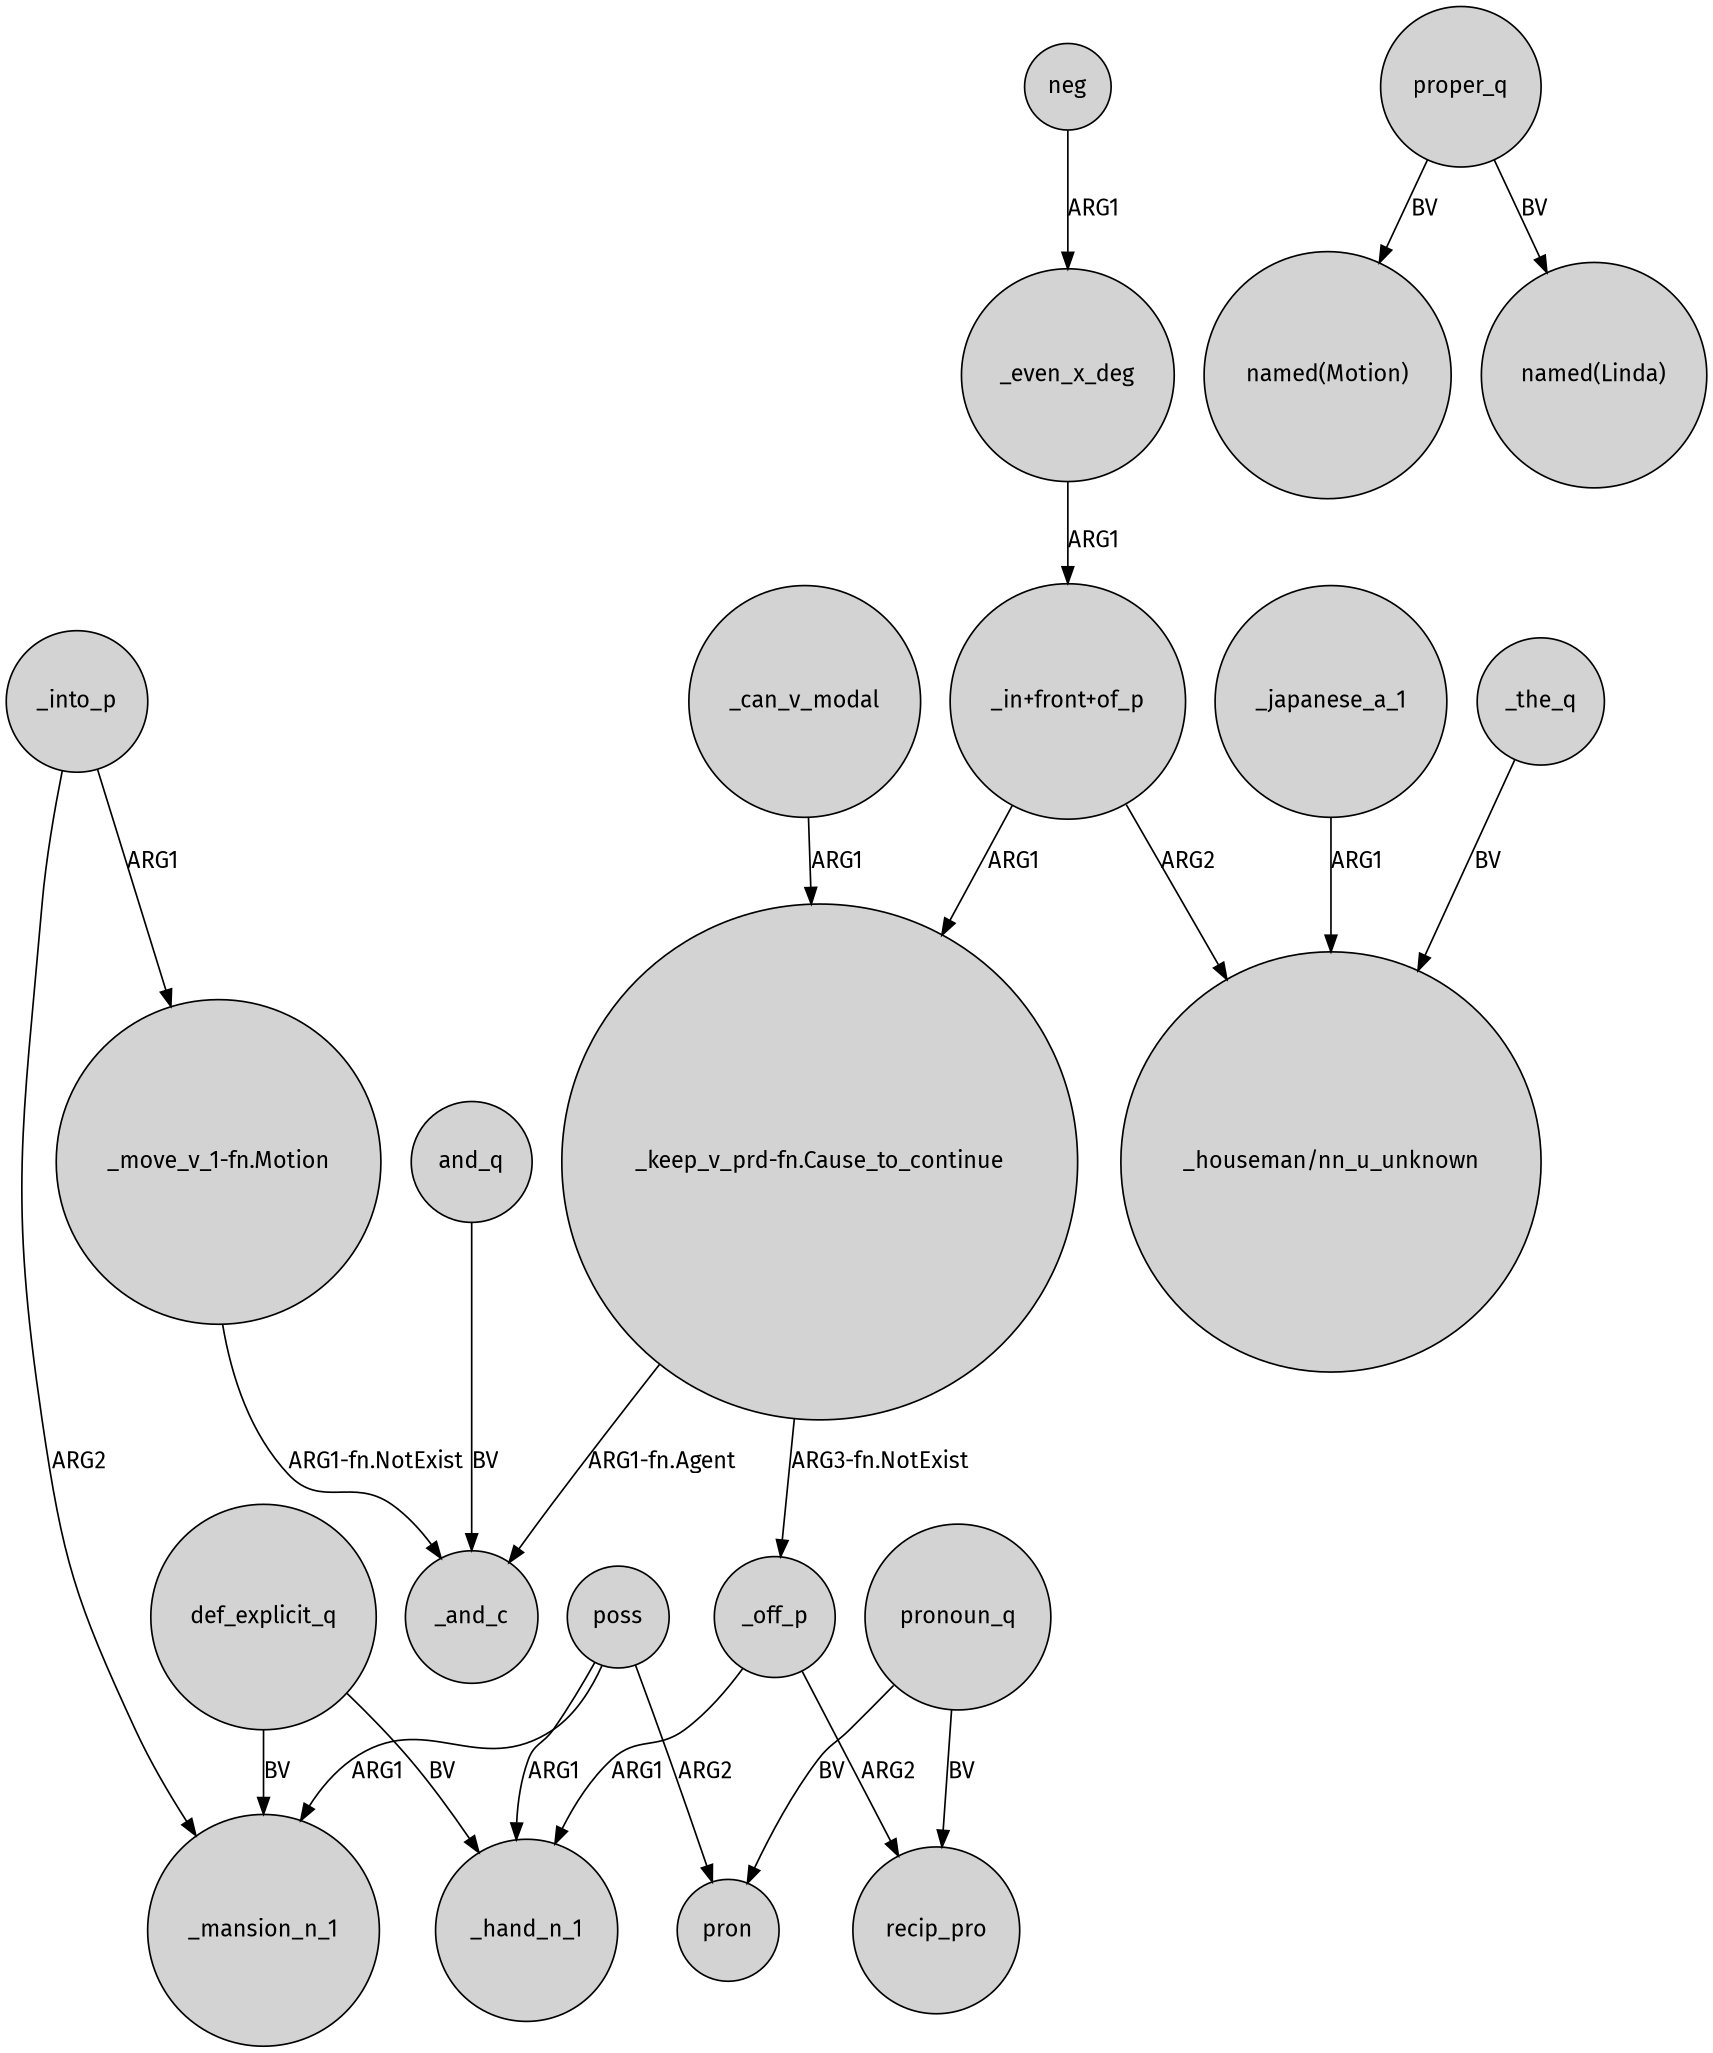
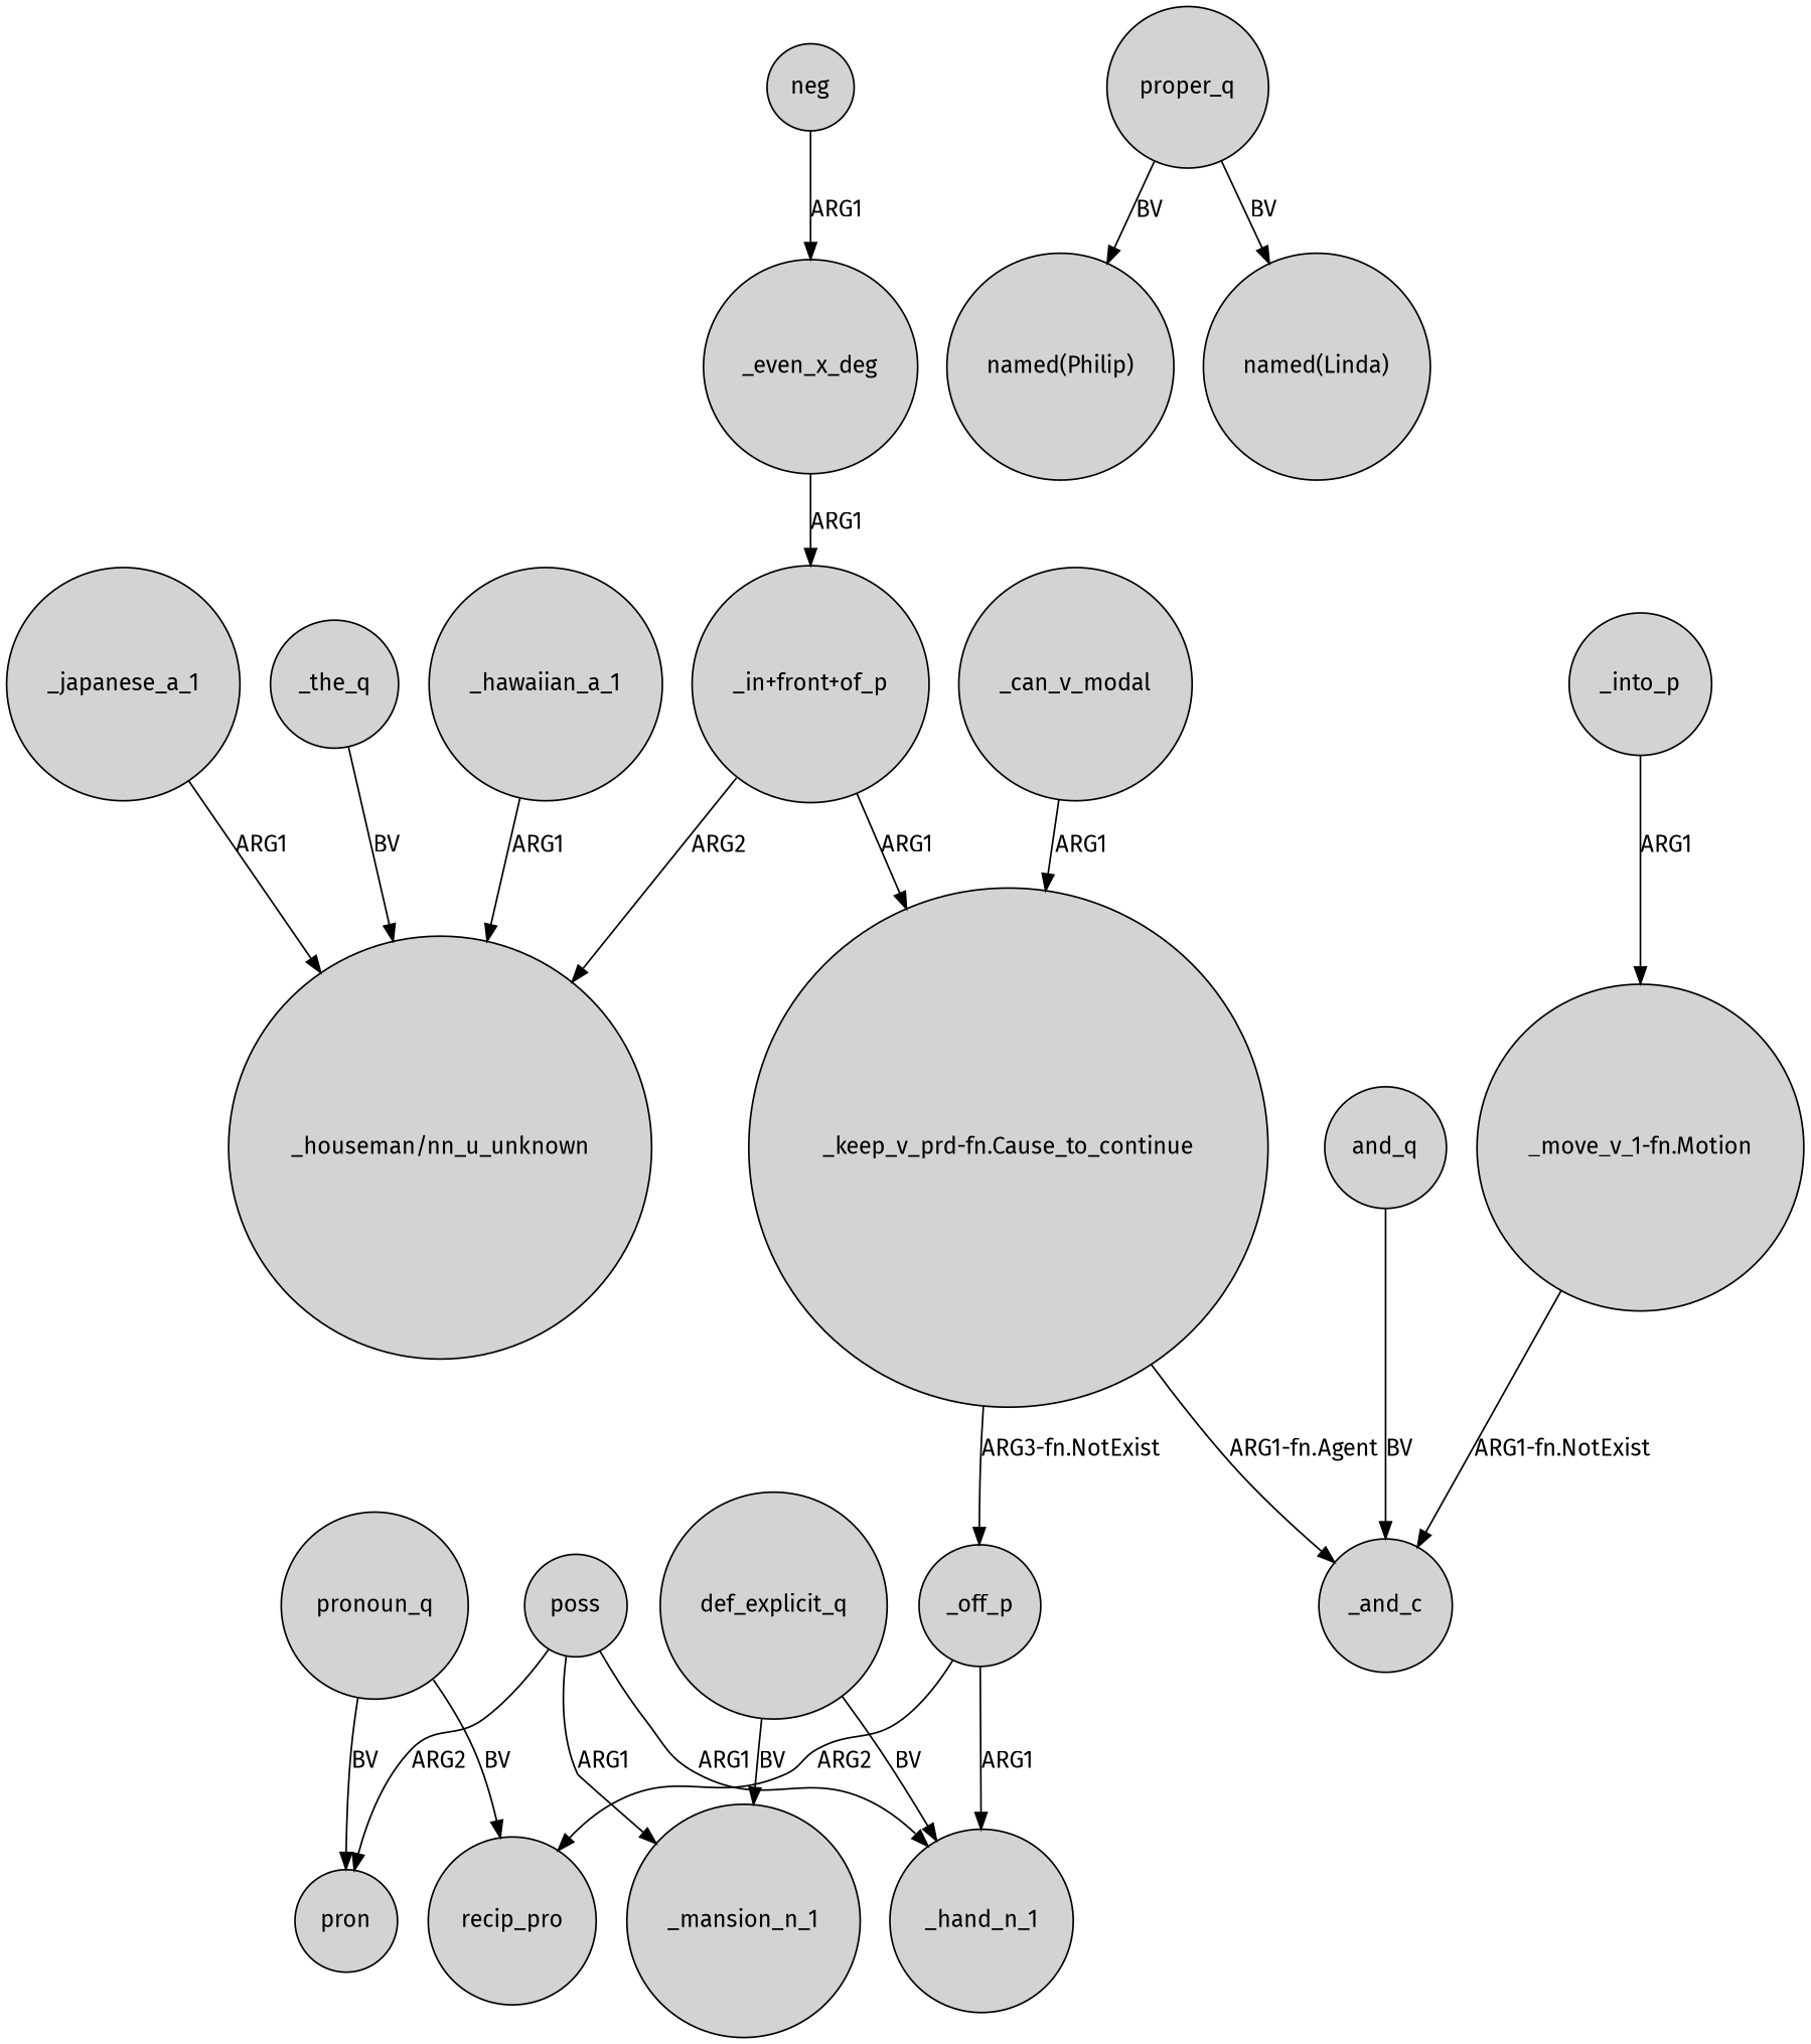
  digraph {
    fontname="Fira Sans"
    node [fontname="Fira Sans" shape=circle style=filled]
    edge [fontname="Fira Sans"]
    "_move_v_1-fn.Motion"
    _and_c
    poss
    pron
    _hand_n_1
    _mansion_n_1
    "_in+front+of_p"
    "_houseman/nn_u_unknown"
    "_keep_v_prd-fn.Cause_to_continue"
    _off_p
    recip_pro
    _into_p
    proper_q
-   "named(Philip)" [label="named(Motion)"]
+   "named(Philip)"
    "named(Linda)"
    _japanese_a_1
    def_explicit_q
    pronoun_q
    _even_x_deg
    _the_q
    _can_v_modal
+   _hawaiian_a_1
    n23 [label=and_q]
    neg
    "_move_v_1-fn.Motion" -> _and_c [label="ARG1-fn.NotExist"]
    poss -> pron [label=ARG2]
    poss -> _hand_n_1 [label=ARG1]
    poss -> _mansion_n_1 [label=ARG1]
    "_in+front+of_p" -> "_houseman/nn_u_unknown" [label=ARG2]
    "_in+front+of_p" -> "_keep_v_prd-fn.Cause_to_continue" [label=ARG1]
    "_keep_v_prd-fn.Cause_to_continue" -> _and_c [label="ARG1-fn.Agent"]
    "_keep_v_prd-fn.Cause_to_continue" -> _off_p [label="ARG3-fn.NotExist"]
    _off_p -> _hand_n_1 [label=ARG1]
    _off_p -> recip_pro [label=ARG2]
    _into_p -> "_move_v_1-fn.Motion" [label=ARG1]
-   _into_p -> _mansion_n_1 [label=ARG2]
    proper_q -> "named(Philip)" [label=BV]
    proper_q -> "named(Linda)" [label=BV]
    _japanese_a_1 -> "_houseman/nn_u_unknown" [label=ARG1]
    def_explicit_q -> _hand_n_1 [label=BV]
    def_explicit_q -> _mansion_n_1 [label=BV]
    pronoun_q -> pron [label=BV]
    pronoun_q -> recip_pro [label=BV]
    _even_x_deg -> "_in+front+of_p" [label=ARG1]
    _the_q -> "_houseman/nn_u_unknown" [label=BV]
    _can_v_modal -> "_keep_v_prd-fn.Cause_to_continue" [label=ARG1]
+   _hawaiian_a_1 -> "_houseman/nn_u_unknown" [label=ARG1]
    n23 -> _and_c [label=BV]
    neg -> _even_x_deg [label=ARG1]
  }
